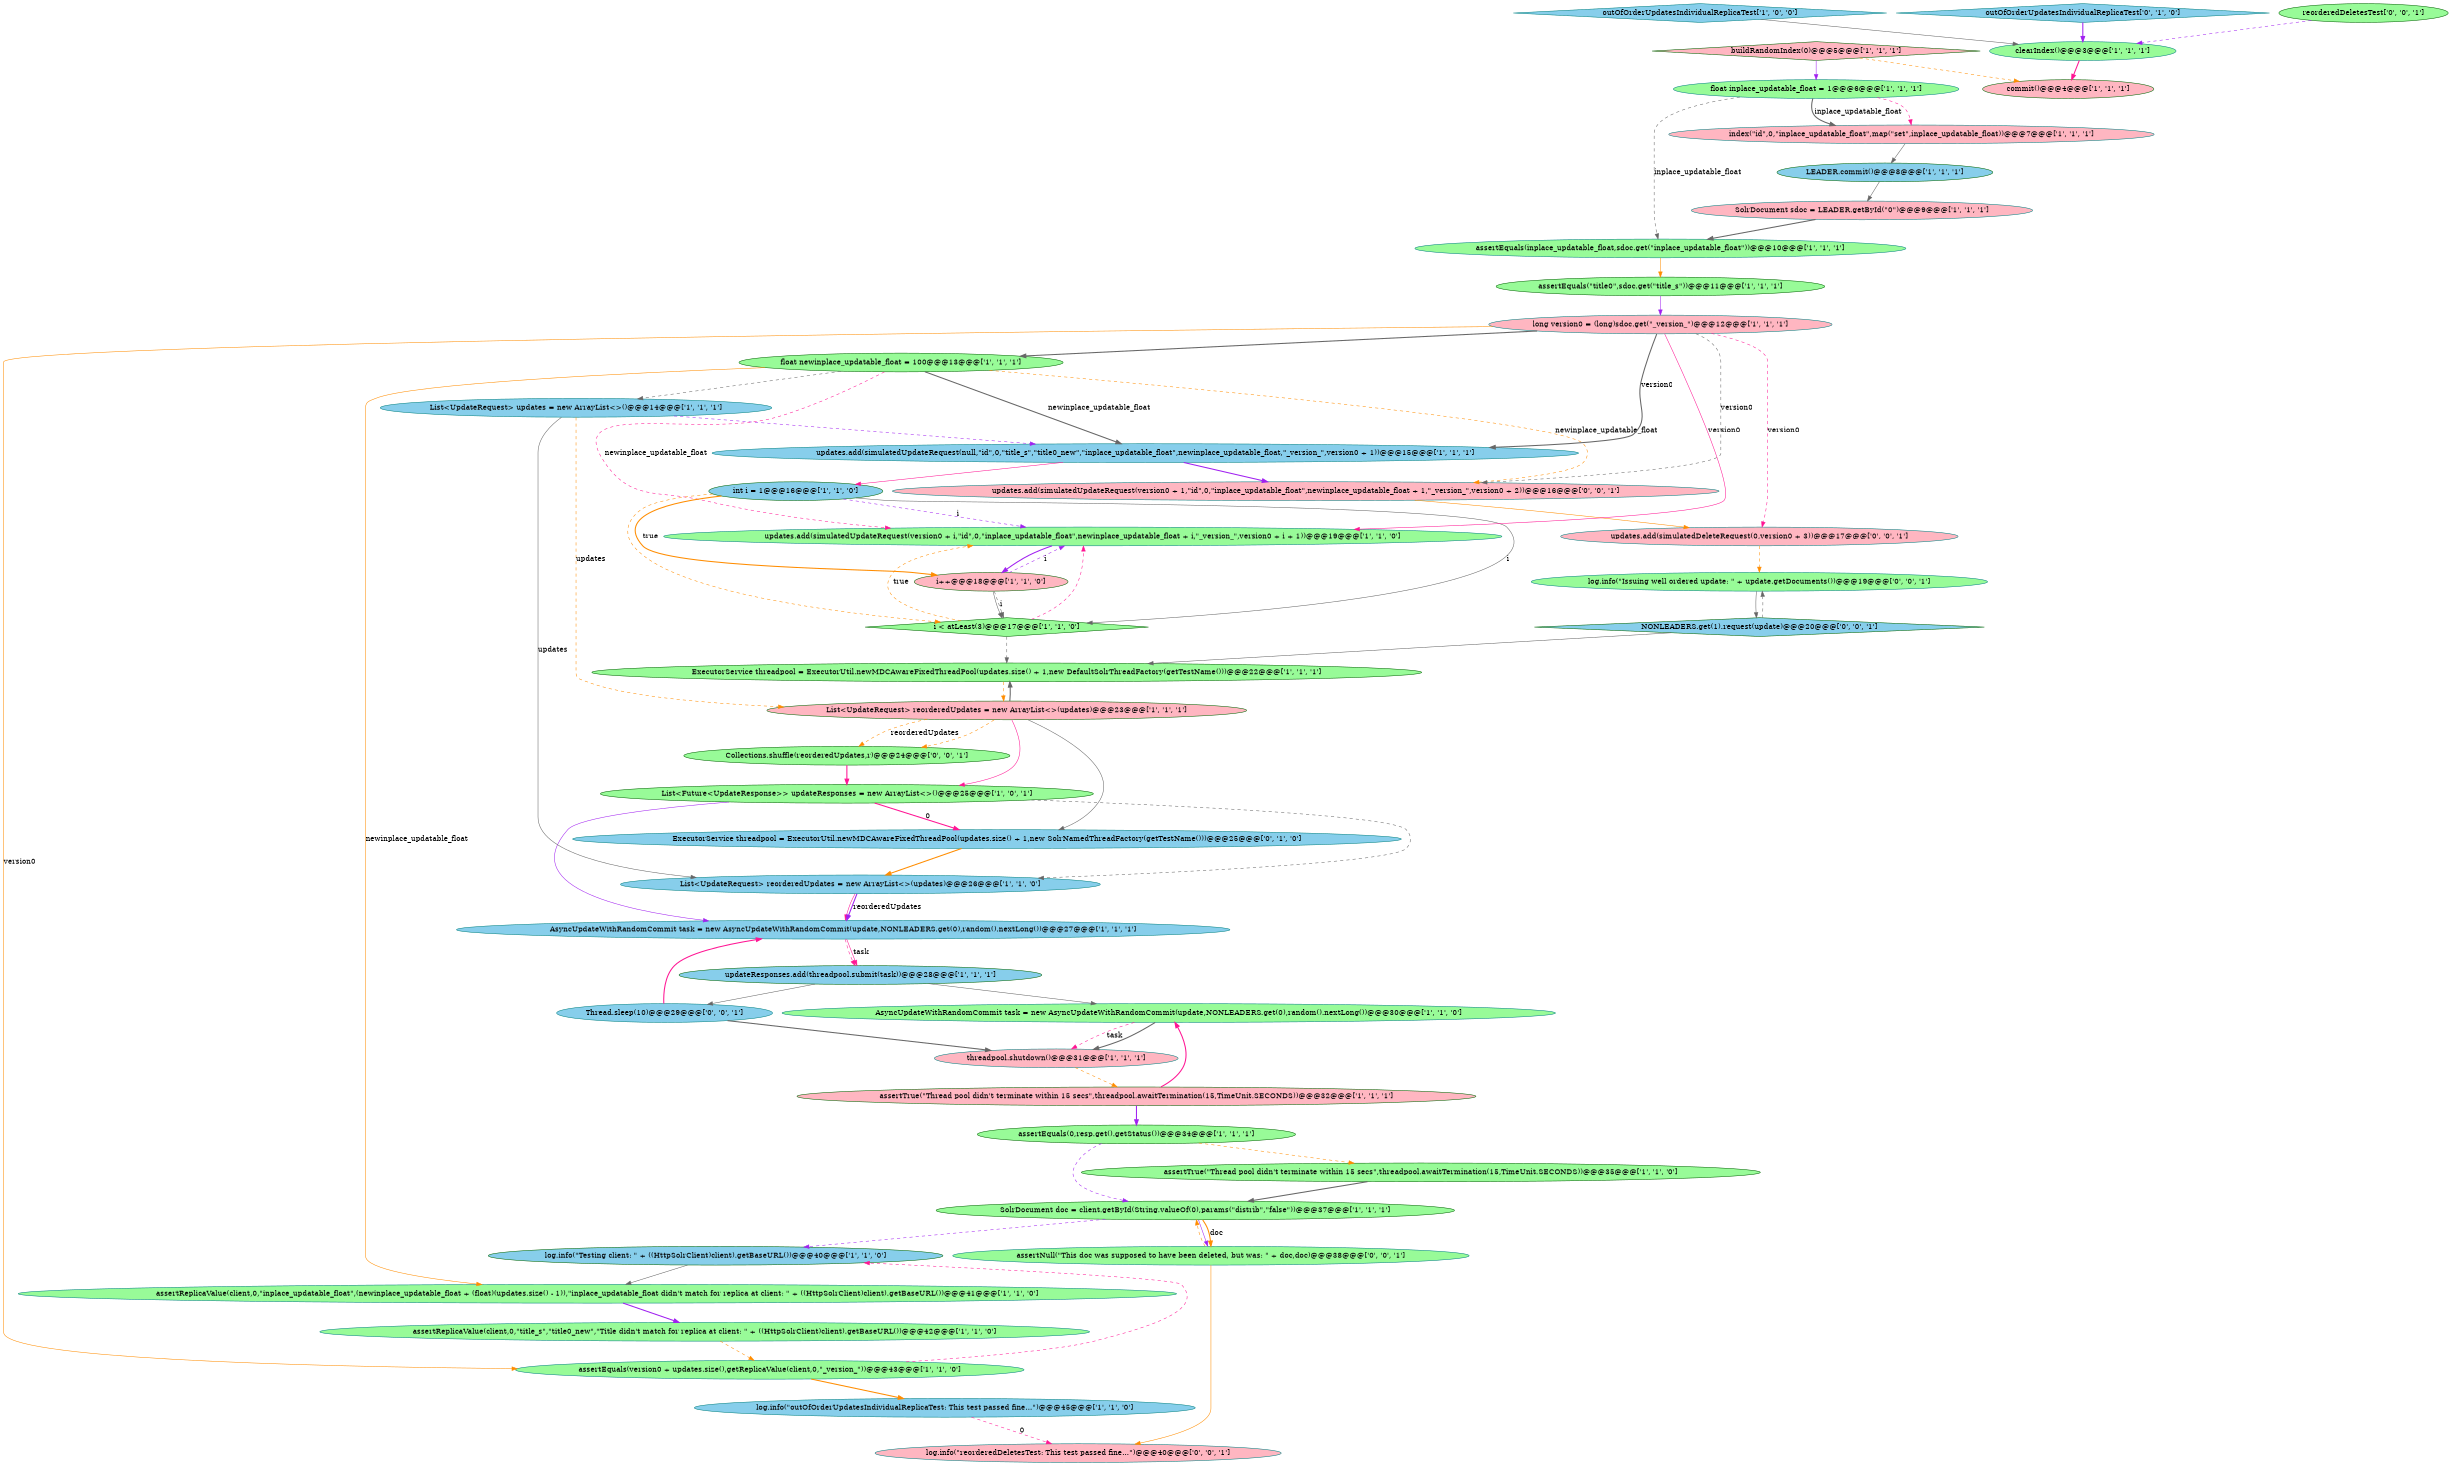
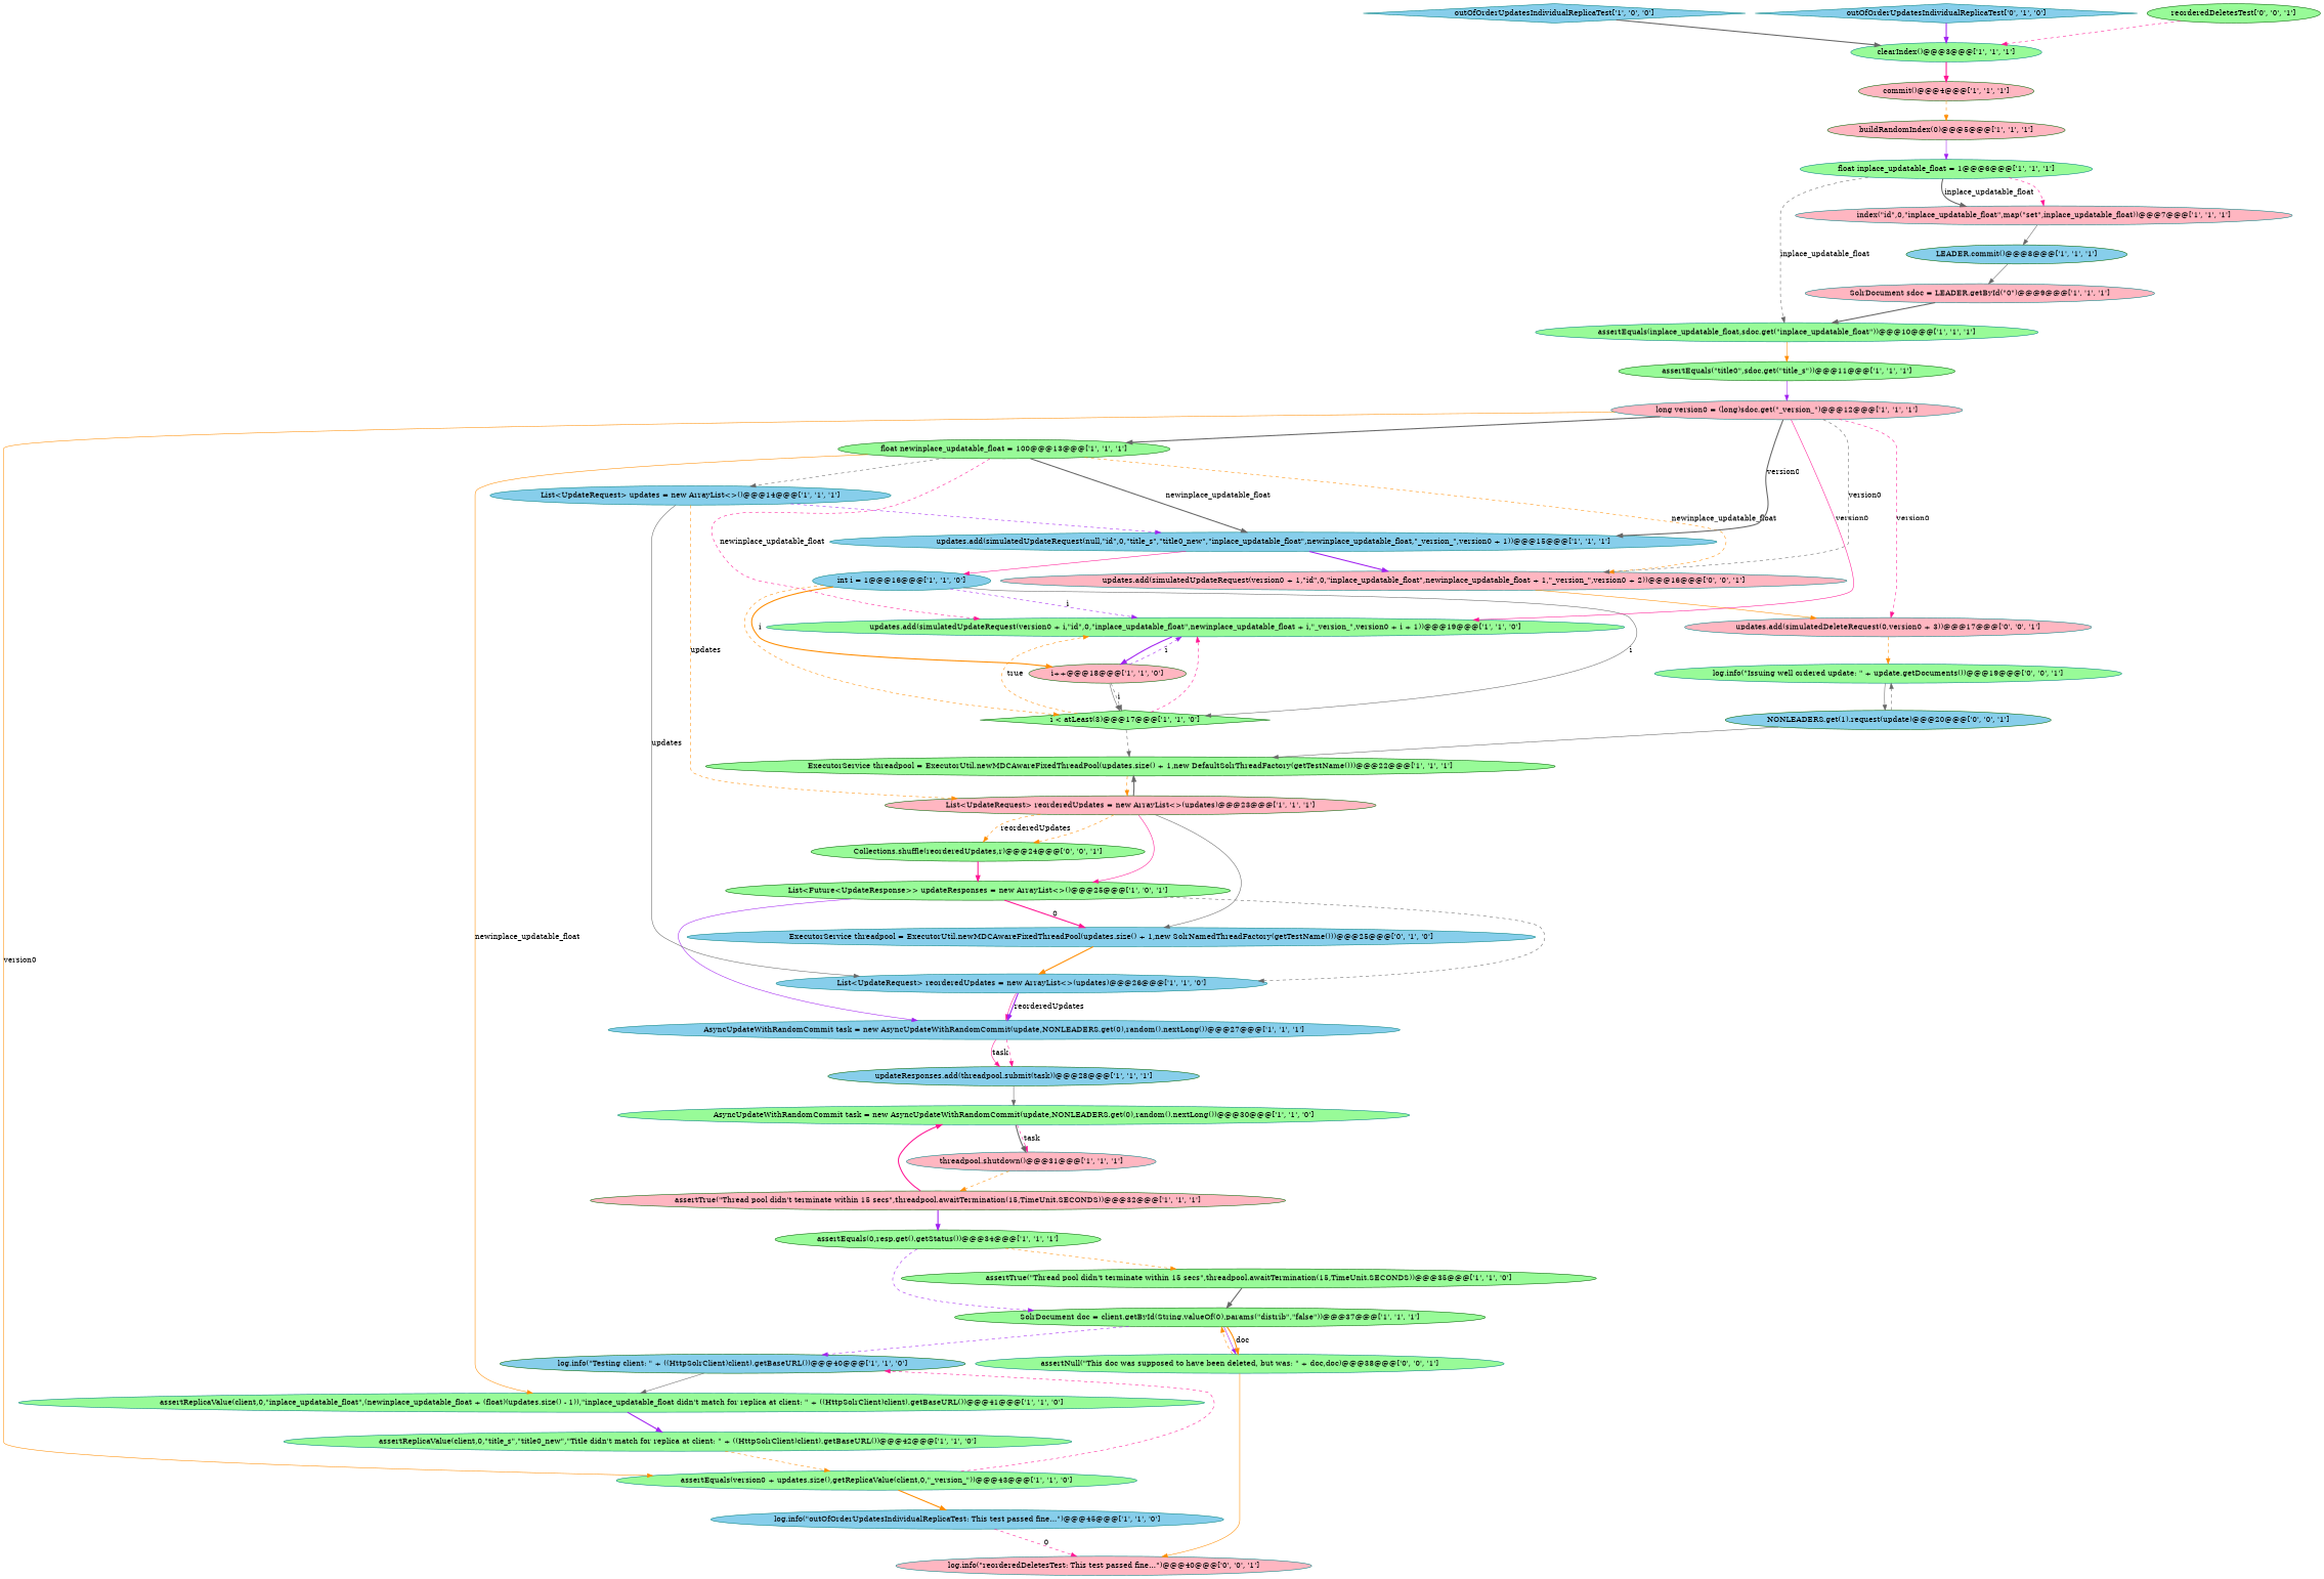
  digraph {
    node [color=teal fillcolor=palegreen shape=ellipse style=filled]
    edge [color=gray40 style=dashed]
-   n1 [color=darkgreen fillcolor=lightpink label="buildRandomIndex(0)@@@5@@@['1', '1', '1']" shape=diamond]
+   n1 [color=darkgreen fillcolor=lightpink label="buildRandomIndex(0)@@@5@@@['1', '1', '1']"]
    n2 [label="float inplace_updatable_float = 1@@@6@@@['1', '1', '1']"]
    n3 [label="assertEquals(inplace_updatable_float,sdoc.get(\"inplace_updatable_float\"))@@@10@@@['1', '1', '1']"]
    n4 [fillcolor=lightpink label="index(\"id\",0,\"inplace_updatable_float\",map(\"set\",inplace_updatable_float))@@@7@@@['1', '1', '1']"]
    n5 [color=darkgreen label="assertEquals(0,resp.get().getStatus())@@@34@@@['1', '1', '1']"]
    n6 [color=darkgreen label="assertTrue(\"Thread pool didn't terminate within 15 secs\",threadpool.awaitTermination(15,TimeUnit.SECONDS))@@@35@@@['1', '1', '0']"]
    n7 [color=darkgreen label="SolrDocument doc = client.getById(String.valueOf(0),params(\"distrib\",\"false\"))@@@37@@@['1', '1', '1']"]
    n8 [label="assertNull(\"This doc was supposed to have been deleted, but was: \" + doc,doc)@@@38@@@['0', '0', '1']"]
    n9 [color=darkgreen fillcolor=skyblue label="log.info(\"Testing client: \" + ((HttpSolrClient)client).getBaseURL())@@@40@@@['1', '1', '0']"]
    n10 [color=darkgreen label="List<Future<UpdateResponse>> updateResponses = new ArrayList<>()@@@25@@@['1', '0', '1']"]
    n11 [fillcolor=skyblue label="List<UpdateRequest> reorderedUpdates = new ArrayList<>(updates)@@@26@@@['1', '1', '0']"]
    n12 [fillcolor=skyblue label="AsyncUpdateWithRandomCommit task = new AsyncUpdateWithRandomCommit(update,NONLEADERS.get(0),random().nextLong())@@@27@@@['1', '1', '1']"]
    n13 [fillcolor=skyblue label="ExecutorService threadpool = ExecutorUtil.newMDCAwareFixedThreadPool(updates.size() + 1,new SolrNamedThreadFactory(getTestName()))@@@25@@@['0', '1', '0']"]
    n14 [color=darkgreen fillcolor=skyblue label="updateResponses.add(threadpool.submit(task))@@@28@@@['1', '1', '1']"]
    n15 [fillcolor=lightpink label="log.info(\"reorderedDeletesTest: This test passed fine...\")@@@40@@@['0', '0', '1']"]
    n16 [fillcolor=skyblue label="outOfOrderUpdatesIndividualReplicaTest['1', '0', '0']" shape=diamond]
    n17 [label="clearIndex()@@@3@@@['1', '1', '1']"]
    n18 [color=darkgreen fillcolor=lightpink label="commit()@@@4@@@['1', '1', '1']"]
    n19 [color=darkgreen label="float newinplace_updatable_float = 100@@@13@@@['1', '1', '1']"]
    n20 [fillcolor=lightpink label="updates.add(simulatedUpdateRequest(version0 + 1,\"id\",0,\"inplace_updatable_float\",newinplace_updatable_float + 1,\"_version_\",version0 + 2))@@@16@@@['0', '0', '1']"]
    n21 [label="assertReplicaValue(client,0,\"inplace_updatable_float\",(newinplace_updatable_float + (float)(updates.size() - 1)),\"inplace_updatable_float didn't match for replica at client: \" + ((HttpSolrClient)client).getBaseURL())@@@41@@@['1', '1', '0']"]
    n22 [fillcolor=skyblue label="List<UpdateRequest> updates = new ArrayList<>()@@@14@@@['1', '1', '1']"]
    n23 [label="updates.add(simulatedUpdateRequest(version0 + i,\"id\",0,\"inplace_updatable_float\",newinplace_updatable_float + i,\"_version_\",version0 + i + 1))@@@19@@@['1', '1', '0']"]
    n24 [fillcolor=skyblue label="updates.add(simulatedUpdateRequest(null,\"id\",0,\"title_s\",\"title0_new\",\"inplace_updatable_float\",newinplace_updatable_float,\"_version_\",version0 + 1))@@@15@@@['1', '1', '1']"]
    n25 [fillcolor=lightpink label="updates.add(simulatedDeleteRequest(0,version0 + 3))@@@17@@@['0', '0', '1']"]
    n26 [label="assertReplicaValue(client,0,\"title_s\",\"title0_new\",\"Title didn't match for replica at client: \" + ((HttpSolrClient)client).getBaseURL())@@@42@@@['1', '1', '0']"]
    n27 [color=darkgreen fillcolor=lightpink label="List<UpdateRequest> reorderedUpdates = new ArrayList<>(updates)@@@23@@@['1', '1', '1']"]
    n28 [color=darkgreen fillcolor=lightpink label="i++@@@18@@@['1', '1', '0']"]
-   n29 [color=darkgreen fillcolor=skyblue label="int i = 1@@@16@@@['1', '1', '0']"]
+   n29 [fillcolor=skyblue label="int i = 1@@@16@@@['1', '1', '0']"]
    n30 [color=darkgreen fillcolor=skyblue label="LEADER.commit()@@@8@@@['1', '1', '1']"]
    n31 [fillcolor=lightpink label="SolrDocument sdoc = LEADER.getById(\"0\")@@@9@@@['1', '1', '1']"]
    n32 [color=darkgreen label="assertEquals(\"title0\",sdoc.get(\"title_s\"))@@@11@@@['1', '1', '1']"]
    n33 [fillcolor=lightpink label="long version0 = (long)sdoc.get(\"_version_\")@@@12@@@['1', '1', '1']"]
    n34 [label="AsyncUpdateWithRandomCommit task = new AsyncUpdateWithRandomCommit(update,NONLEADERS.get(0),random().nextLong())@@@30@@@['1', '1', '0']"]
    n35 [fillcolor=lightpink label="threadpool.shutdown()@@@31@@@['1', '1', '1']"]
    n36 [color=darkgreen fillcolor=lightpink label="assertTrue(\"Thread pool didn't terminate within 15 secs\",threadpool.awaitTermination(15,TimeUnit.SECONDS))@@@32@@@['1', '1', '1']"]
    n37 [label="log.info(\"Issuing well ordered update: \" + update.getDocuments())@@@19@@@['0', '0', '1']"]
-   n38 [color=darkgreen fillcolor=skyblue label="NONLEADERS.get(1).request(update)@@@20@@@['0', '0', '1']" shape=diamond]
+   n38 [color=darkgreen fillcolor=skyblue label="NONLEADERS.get(1).request(update)@@@20@@@['0', '0', '1']"]
    n39 [color=darkgreen label="ExecutorService threadpool = ExecutorUtil.newMDCAwareFixedThreadPool(updates.size() + 1,new DefaultSolrThreadFactory(getTestName()))@@@22@@@['1', '1', '1']"]
    n40 [label="assertEquals(version0 + updates.size(),getReplicaValue(client,0,\"_version_\"))@@@43@@@['1', '1', '0']"]
    n41 [fillcolor=skyblue label="log.info(\"outOfOrderUpdatesIndividualReplicaTest: This test passed fine...\")@@@45@@@['1', '1', '0']"]
    n42 [color=darkgreen label="i < atLeast(3)@@@17@@@['1', '1', '0']" shape=diamond]
    n43 [fillcolor=skyblue label="outOfOrderUpdatesIndividualReplicaTest['0', '1', '0']" shape=diamond]
    n44 [color=darkgreen label="Collections.shuffle(reorderedUpdates,r)@@@24@@@['0', '0', '1']"]
-   n45 [fillcolor=skyblue label="Thread.sleep(10)@@@29@@@['0', '0', '1']"]
    n46 [color=darkgreen label="reorderedDeletesTest['0', '0', '1']"]
    n1 -> n2 [color=purple style=solid]
    n2 -> n3 [label=inplace_updatable_float]
    n2 -> n4 [color=deeppink]
    n2 -> n4 [label=inplace_updatable_float style=bold]
    n3 -> n32 [color=darkorange style=solid]
    n4 -> n30 [style=solid]
    n5 -> n6 [color=darkorange]
    n5 -> n7 [color=purple]
    n6 -> n7 [style=bold]
    n7 -> n8 [color=purple style=solid]
    n7 -> n8 [color=darkorange label=doc style=bold]
    n7 -> n9 [color=purple]
    n8 -> n7 [color=darkorange]
    n8 -> n15 [color=darkorange style=solid]
    n9 -> n21 [style=solid]
    n10 -> n11
    n10 -> n12 [color=purple style=solid]
    n10 -> n13 [color=deeppink label=0 style=bold]
    n11 -> n12 [color=deeppink style=solid]
    n11 -> n12 [color=purple label=reorderedUpdates style=bold]
    n12 -> n14 [color=deeppink label=task style=solid]
    n12 -> n14 [color=deeppink]
    n13 -> n11 [color=darkorange style=bold]
    n14 -> n34 [style=solid]
-   n14 -> n45 [style=solid]
-   n16 -> n17 [style=solid]
+   n16 -> n17 [style=bold]
    n17 -> n18 [color=deeppink style=bold]
-   n1 -> n18 [color=darkorange]
+   n18 -> n1 [color=darkorange]
    n19 -> n20 [color=darkorange label=newinplace_updatable_float]
    n19 -> n21 [color=darkorange label=newinplace_updatable_float style=solid]
    n19 -> n22
    n19 -> n23 [color=deeppink label=newinplace_updatable_float]
    n19 -> n24 [label=newinplace_updatable_float style=bold]
    n20 -> n25 [color=darkorange style=solid]
    n21 -> n26 [color=purple style=bold]
    n22 -> n11 [label=updates style=solid]
    n22 -> n24 [color=purple]
    n22 -> n27 [color=darkorange label=updates]
    n23 -> n28 [color=purple style=bold]
    n24 -> n20 [color=purple style=bold]
    n24 -> n29 [color=deeppink style=solid]
    n25 -> n37 [color=darkorange]
    n26 -> n40 [color=darkorange]
    n27 -> n10 [color=deeppink style=solid]
    n27 -> n13 [style=solid]
    n27 -> n39 [style=bold]
    n27 -> n44 [color=darkorange]
    n27 -> n44 [color=darkorange label=reorderedUpdates]
    n28 -> n23 [color=purple label=i]
    n28 -> n42 [label=i]
    n28 -> n42 [style=solid]
    n29 -> n23 [color=purple label=i]
-   n29 -> n28 [color=darkorange label=true style=bold]
+   n29 -> n28 [color=darkorange label=i style=bold]
    n29 -> n42 [label=i style=solid]
    n29 -> n42 [color=darkorange]
    n30 -> n31 [style=solid]
    n31 -> n3 [style=bold]
    n32 -> n33 [color=purple style=solid]
    n33 -> n19 [style=bold]
    n33 -> n20 [label=version0]
    n33 -> n23 [color=deeppink label=version0 style=solid]
    n33 -> n24 [label=version0 style=bold]
    n33 -> n25 [color=deeppink label=version0]
    n33 -> n40 [color=darkorange label=version0 style=solid]
    n34 -> n35 [color=deeppink label=task]
    n34 -> n35 [style=bold]
    n35 -> n36 [color=darkorange]
    n36 -> n5 [color=purple style=bold]
    n36 -> n34 [color=deeppink style=bold]
    n37 -> n38 [style=solid]
    n38 -> n37
    n38 -> n39 [style=solid]
    n39 -> n27 [color=darkorange]
    n40 -> n9 [color=deeppink]
    n40 -> n41 [color=darkorange style=bold]
    n41 -> n15 [color=deeppink label=0]
    n42 -> n23 [color=deeppink]
    n42 -> n23 [color=darkorange label=true]
    n42 -> n39
    n43 -> n17 [color=purple style=bold]
    n44 -> n10 [color=deeppink style=bold]
-   n45 -> n12 [color=deeppink style=bold]
-   n45 -> n35 [style=bold]
-   n46 -> n17 [color=purple]
+   n46 -> n17 [color=deeppink]
  }
